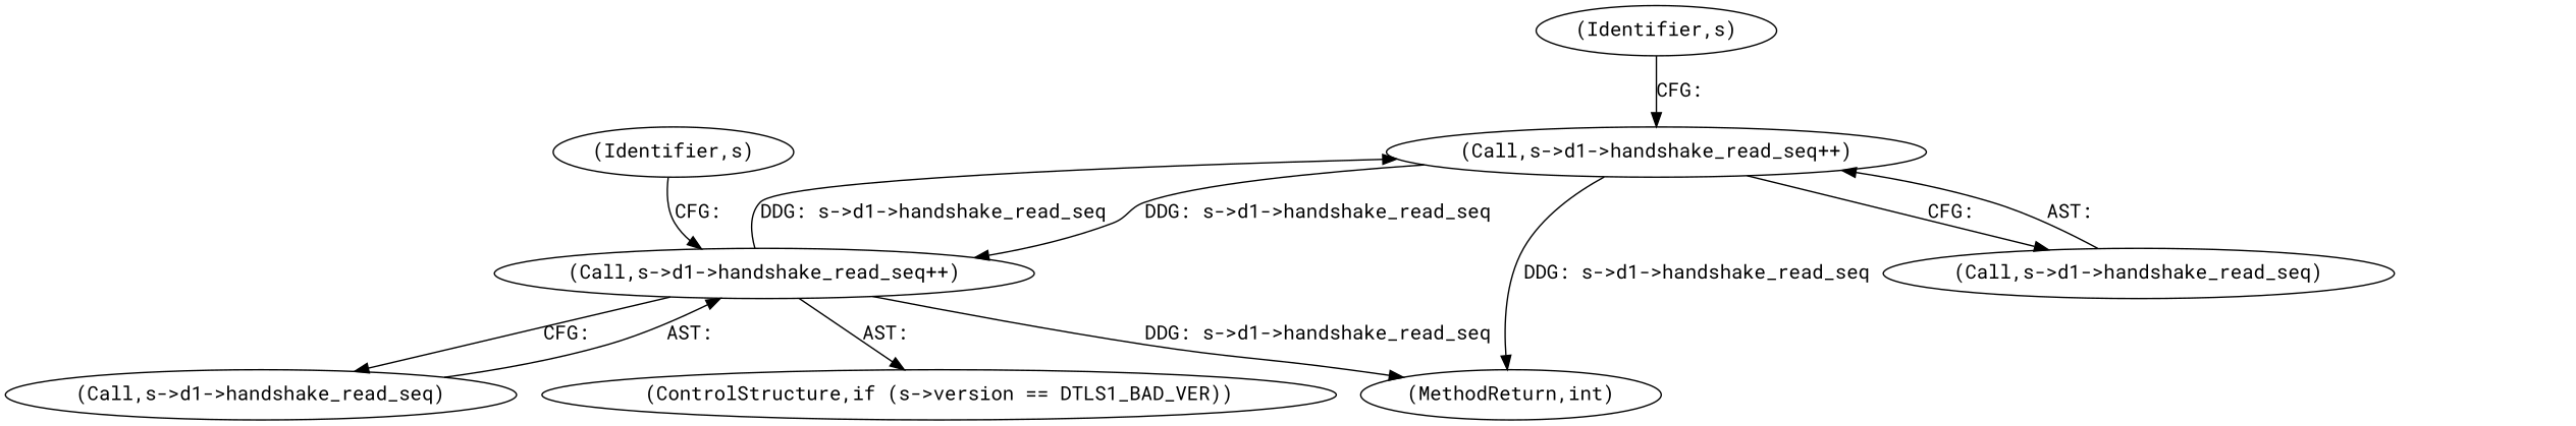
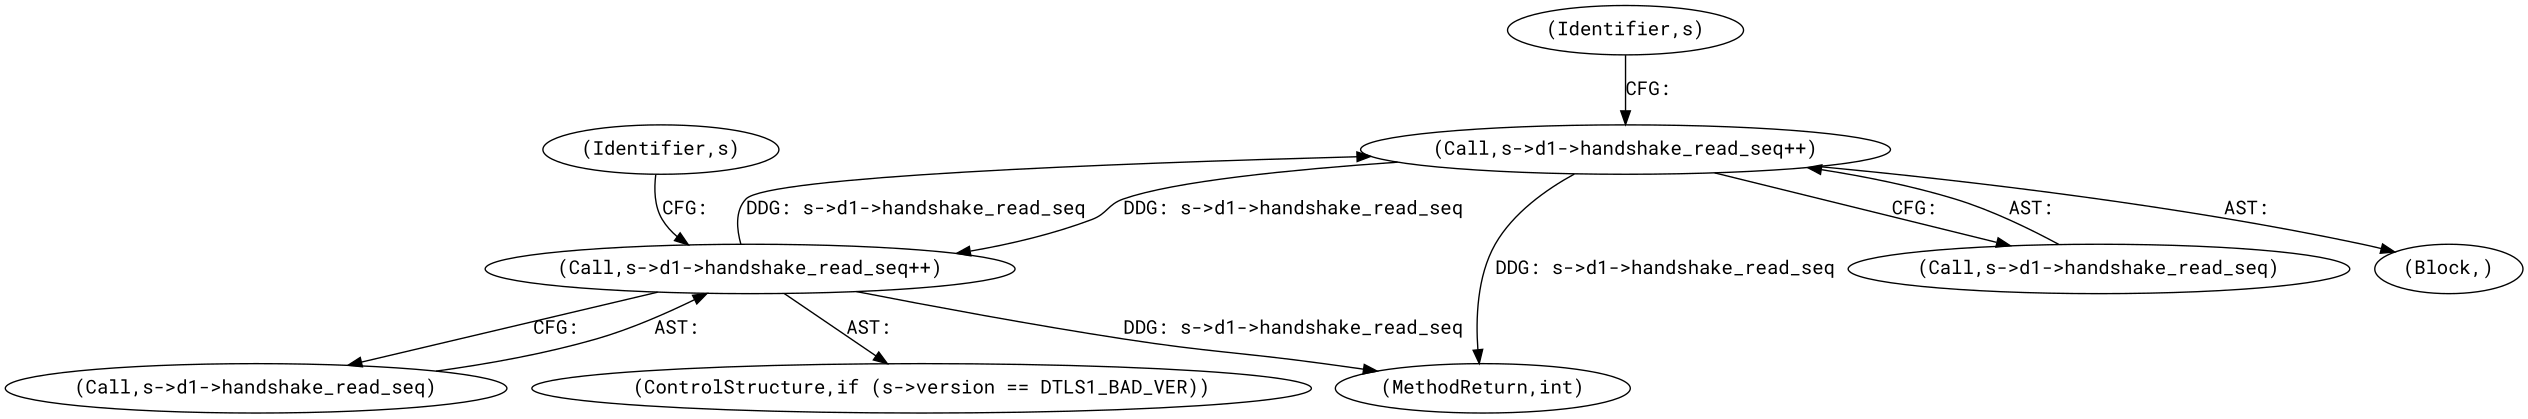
  digraph {
    fontname="Roboto Mono"
    node [fontname="Roboto Mono"]
    edge [fontname="Roboto Mono"]
    n1 [label="(Call,s->d1->handshake_read_seq++)"]
    n2 [label="(Call,s->d1->handshake_read_seq++)"]
    n3 [label="(MethodReturn,int)"]
    n4 [label="(Call,s->d1->handshake_read_seq)"]
+   n5 [label="(Block,)"]
    n6 [label="(Call,s->d1->handshake_read_seq)"]
    n7 [label="(ControlStructure,if (s->version == DTLS1_BAD_VER))"]
    n8 [label="(Identifier,s)"]
    n9 [label="(Identifier,s)"]
    n1 -> n2 [label="DDG: s->d1->handshake_read_seq"]
    n1 -> n3 [label="DDG: s->d1->handshake_read_seq"]
    n1 -> n4 [label="CFG: "]
+   n1 -> n5 [label="AST: "]
    n2 -> n1 [label="DDG: s->d1->handshake_read_seq"]
    n2 -> n3 [label="DDG: s->d1->handshake_read_seq"]
    n2 -> n6 [label="CFG: "]
    n2 -> n7 [label="AST: "]
    n4 -> n1 [label="AST: "]
    n6 -> n2 [label="AST: "]
    n8 -> n1 [label="CFG: "]
    n9 -> n2 [label="CFG: "]
  }
